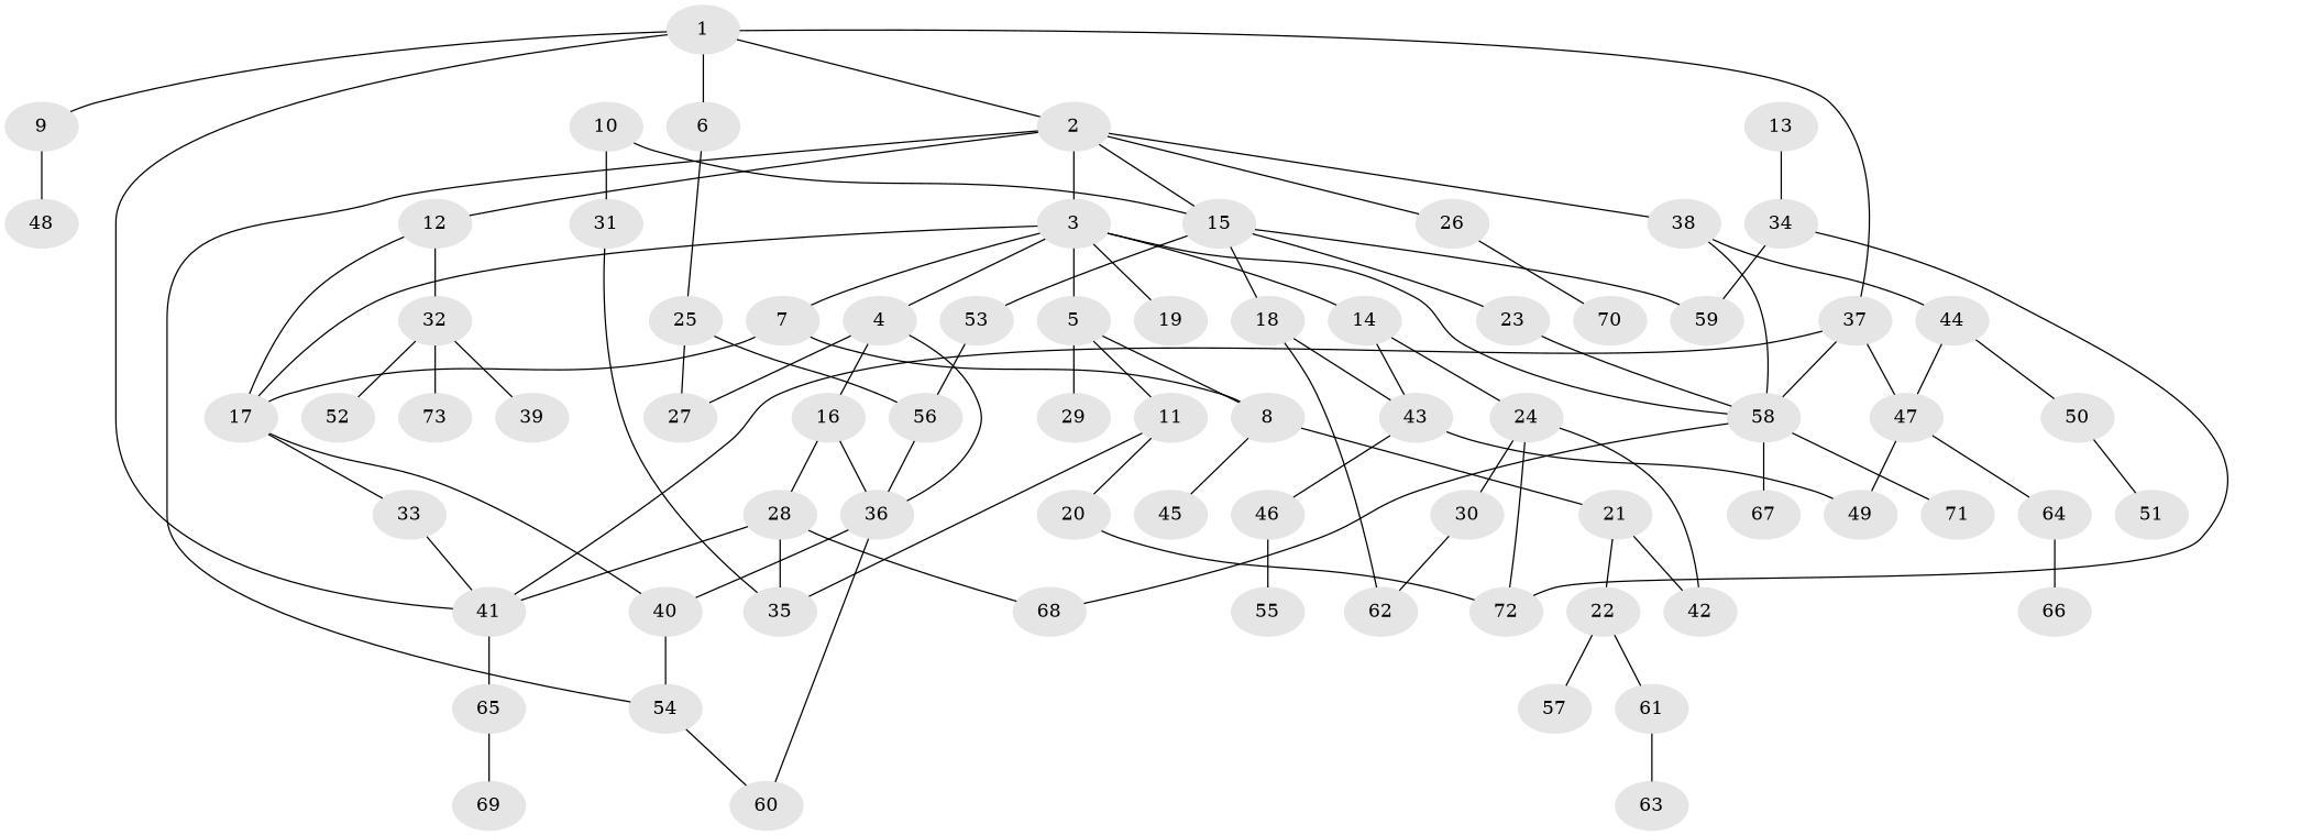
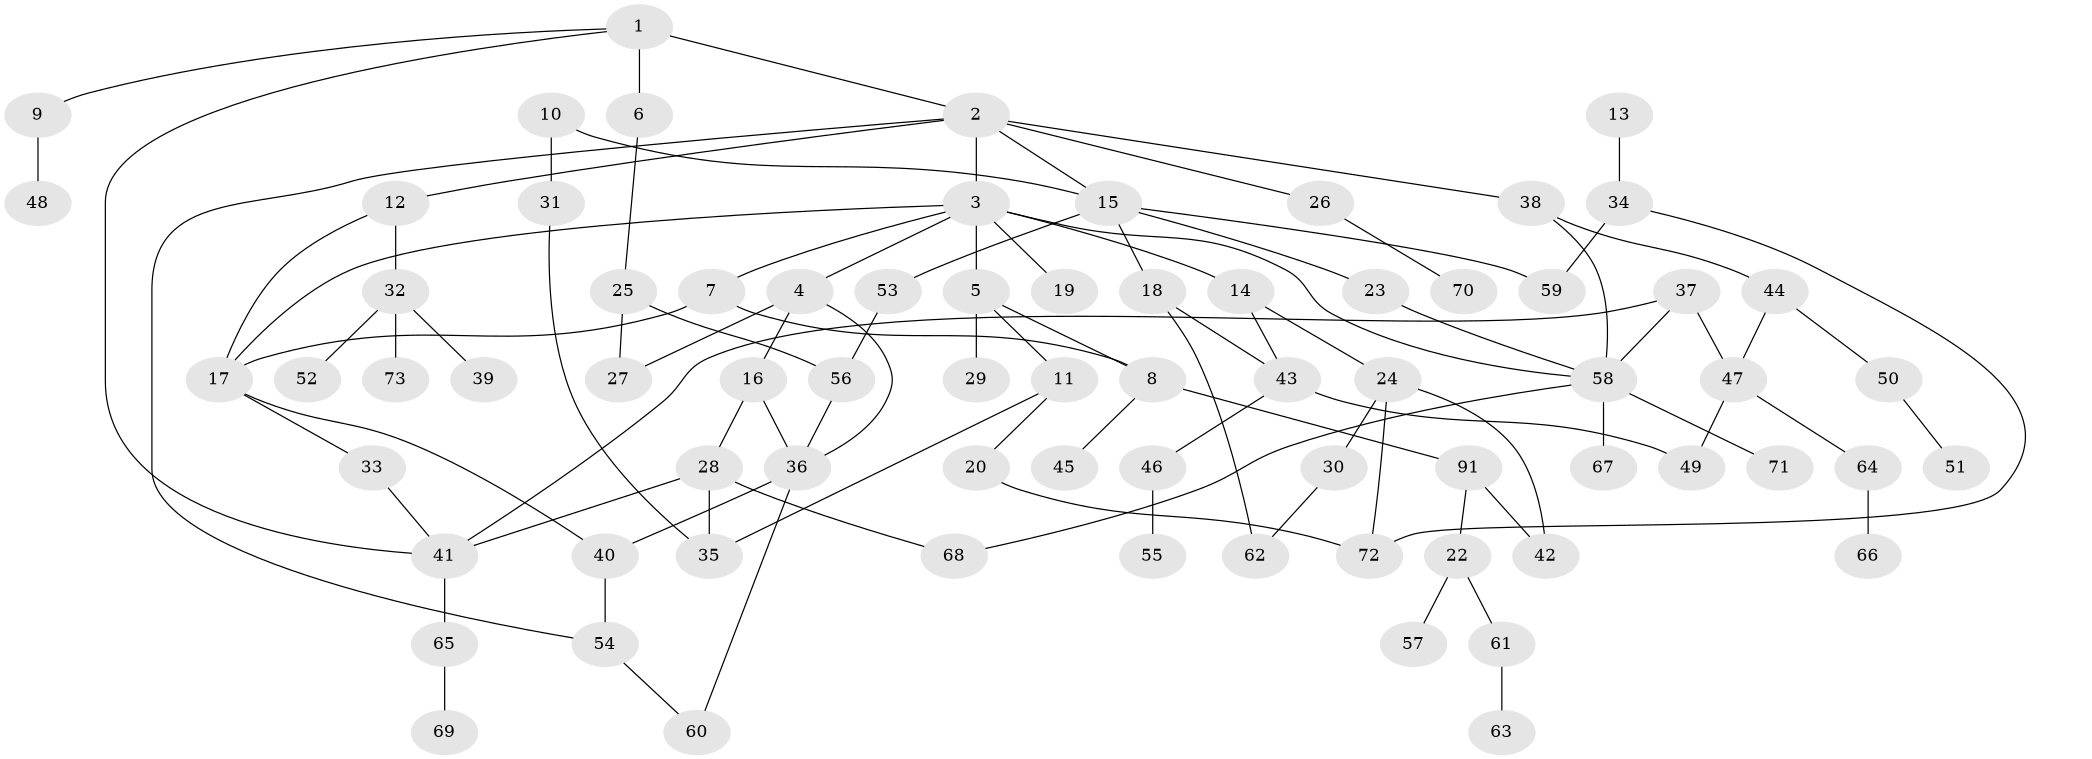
  graph {
    node [color=gray90 style=filled]
    1
    2
    6
    9
    37
    41
    3
    12
    15
    26
    38
    54
    25
    48
    58
    47
    65
    4
    5
    7
    14
    17
    19
    32
    18
    23
    53
    59
    70
    44
    60
    16
    27
    36
    8
    11
    29
    24
    43
    33
    40
    68
    67
    71
    13
    34
    28
-   21
+   21 [label=91]
    45
    20
    35
    56
    10
    31
    22
    42
    72
    39
    52
    73
    30
    46
    49
    62
    57
    61
    63
    64
    50
    69
    55
    51
    66
    1 -- 2
    1 -- 6
    1 -- 9
-   1 -- 37
    1 -- 41
    2 -- 3
    2 -- 12
    2 -- 15
    2 -- 26
    2 -- 38
    2 -- 54
    6 -- 25
    9 -- 48
    37 -- 41
    37 -- 58
    37 -- 47
    41 -- 65
    3 -- 58
    3 -- 4
    3 -- 5
    3 -- 7
    3 -- 14
    3 -- 17
    3 -- 19
    12 -- 17
    12 -- 32
    15 -- 18
    15 -- 23
    15 -- 53
    15 -- 59
    26 -- 70
    38 -- 58
    38 -- 44
    54 -- 60
    25 -- 27
    25 -- 56
    58 -- 68
    58 -- 67
    58 -- 71
    47 -- 49
    47 -- 64
    65 -- 69
    4 -- 16
    4 -- 27
    4 -- 36
    5 -- 8
    5 -- 11
    5 -- 29
    7 -- 17
    7 -- 8
    14 -- 24
    14 -- 43
    17 -- 33
    17 -- 40
    32 -- 39
    32 -- 52
    32 -- 73
    18 -- 43
    18 -- 62
    23 -- 58
    53 -- 56
    44 -- 47
    44 -- 50
    16 -- 36
    16 -- 28
    36 -- 60
    36 -- 40
    8 -- 21
    8 -- 45
    11 -- 20
    11 -- 35
    24 -- 42
    24 -- 72
    24 -- 30
    43 -- 46
    43 -- 49
    33 -- 41
    40 -- 54
    13 -- 34
    34 -- 59
    34 -- 72
    28 -- 41
    28 -- 68
    28 -- 35
    21 -- 22
    21 -- 42
    20 -- 72
    56 -- 36
    10 -- 15
    10 -- 31
    31 -- 35
    22 -- 57
    22 -- 61
    30 -- 62
    46 -- 55
    61 -- 63
    64 -- 66
    50 -- 51
  }
